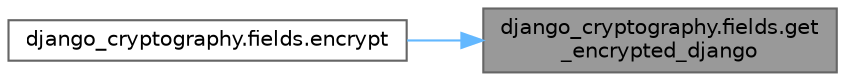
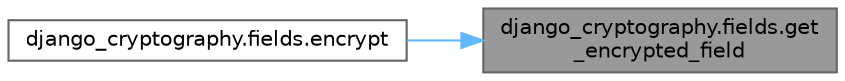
  digraph {
    rankdir=RL
    node [fontname=Helvetica fontsize=10 shape=box style=filled]
-   n1 [color=gray40 fillcolor=grey60 fontcolor=black height=0.2 label="django_cryptography.fields.get\l_encrypted_django" width=0.4]
+   n1 [color=gray40 fillcolor=grey60 fontcolor=black height=0.2 label="django_cryptography.fields.get\l_encrypted_field" width=0.4]
    n2 [color=grey40 fillcolor=white height=0.2 label="django_cryptography.fields.encrypt" width=0.4]
    n1 -> n2 [color=steelblue1 dir=back fontname=Helvetica fontsize=10 labelfontname=Helvetica labelfontsize=10 style=solid]
  }
